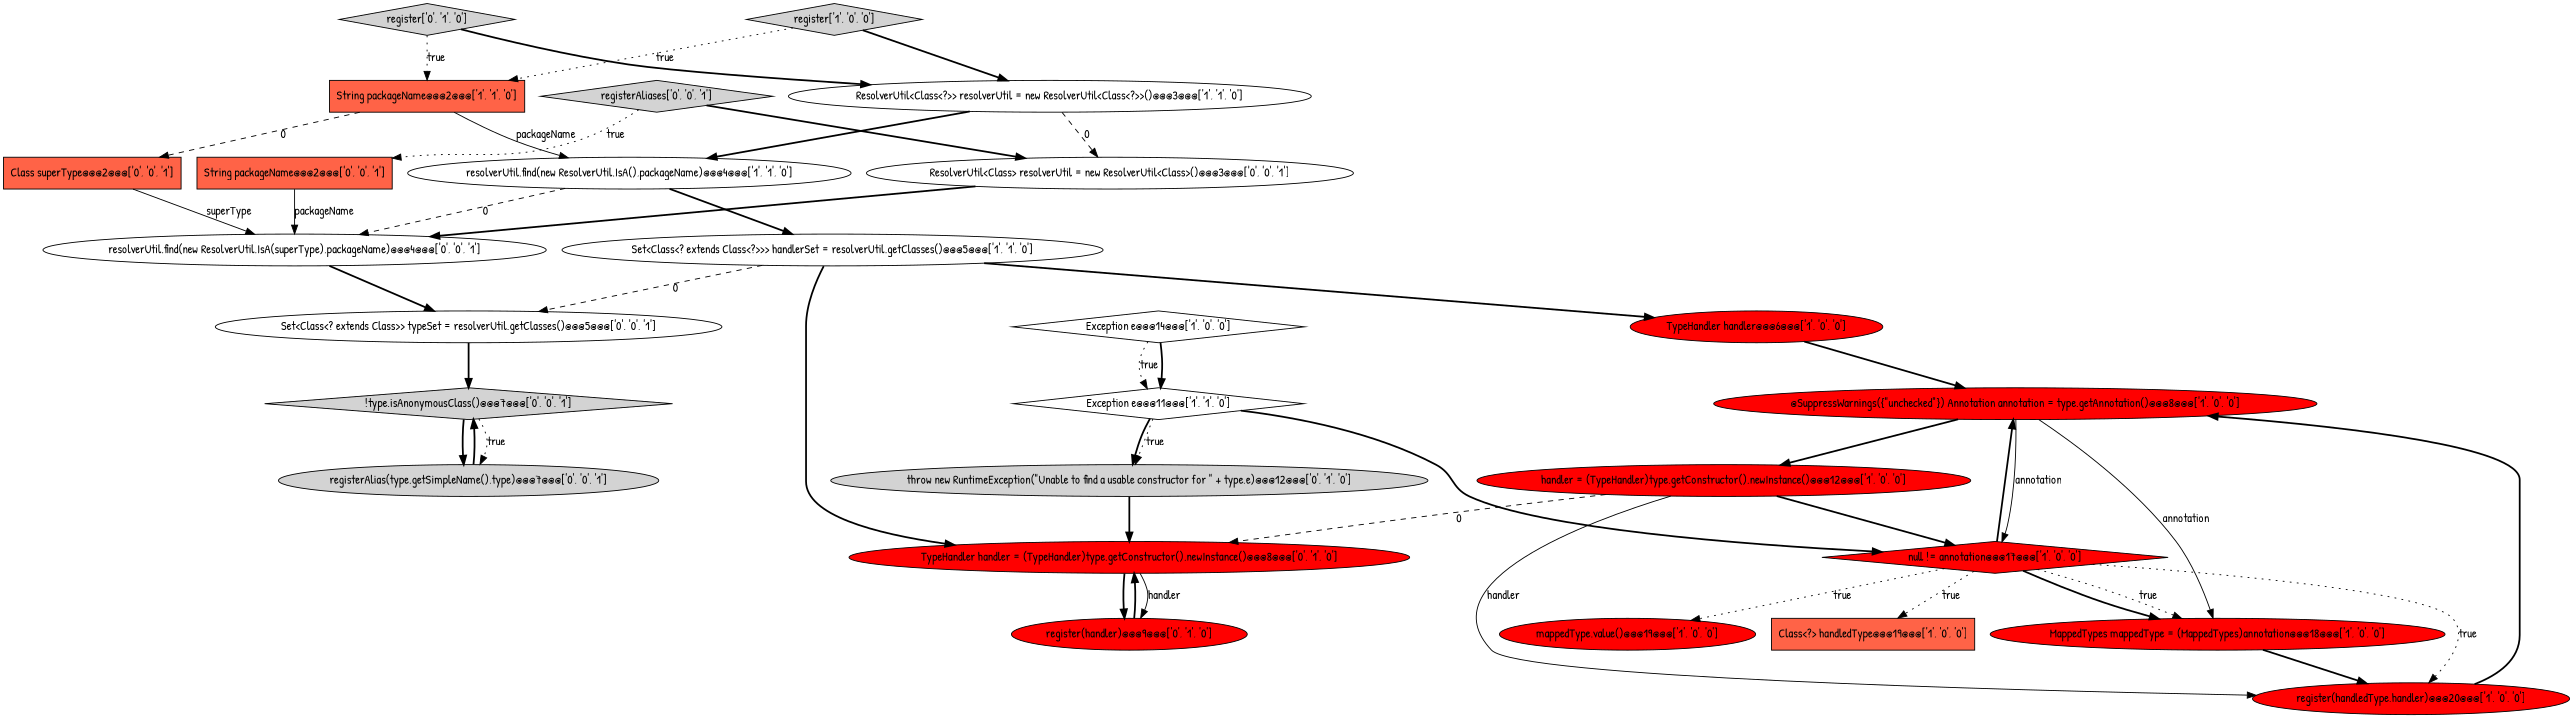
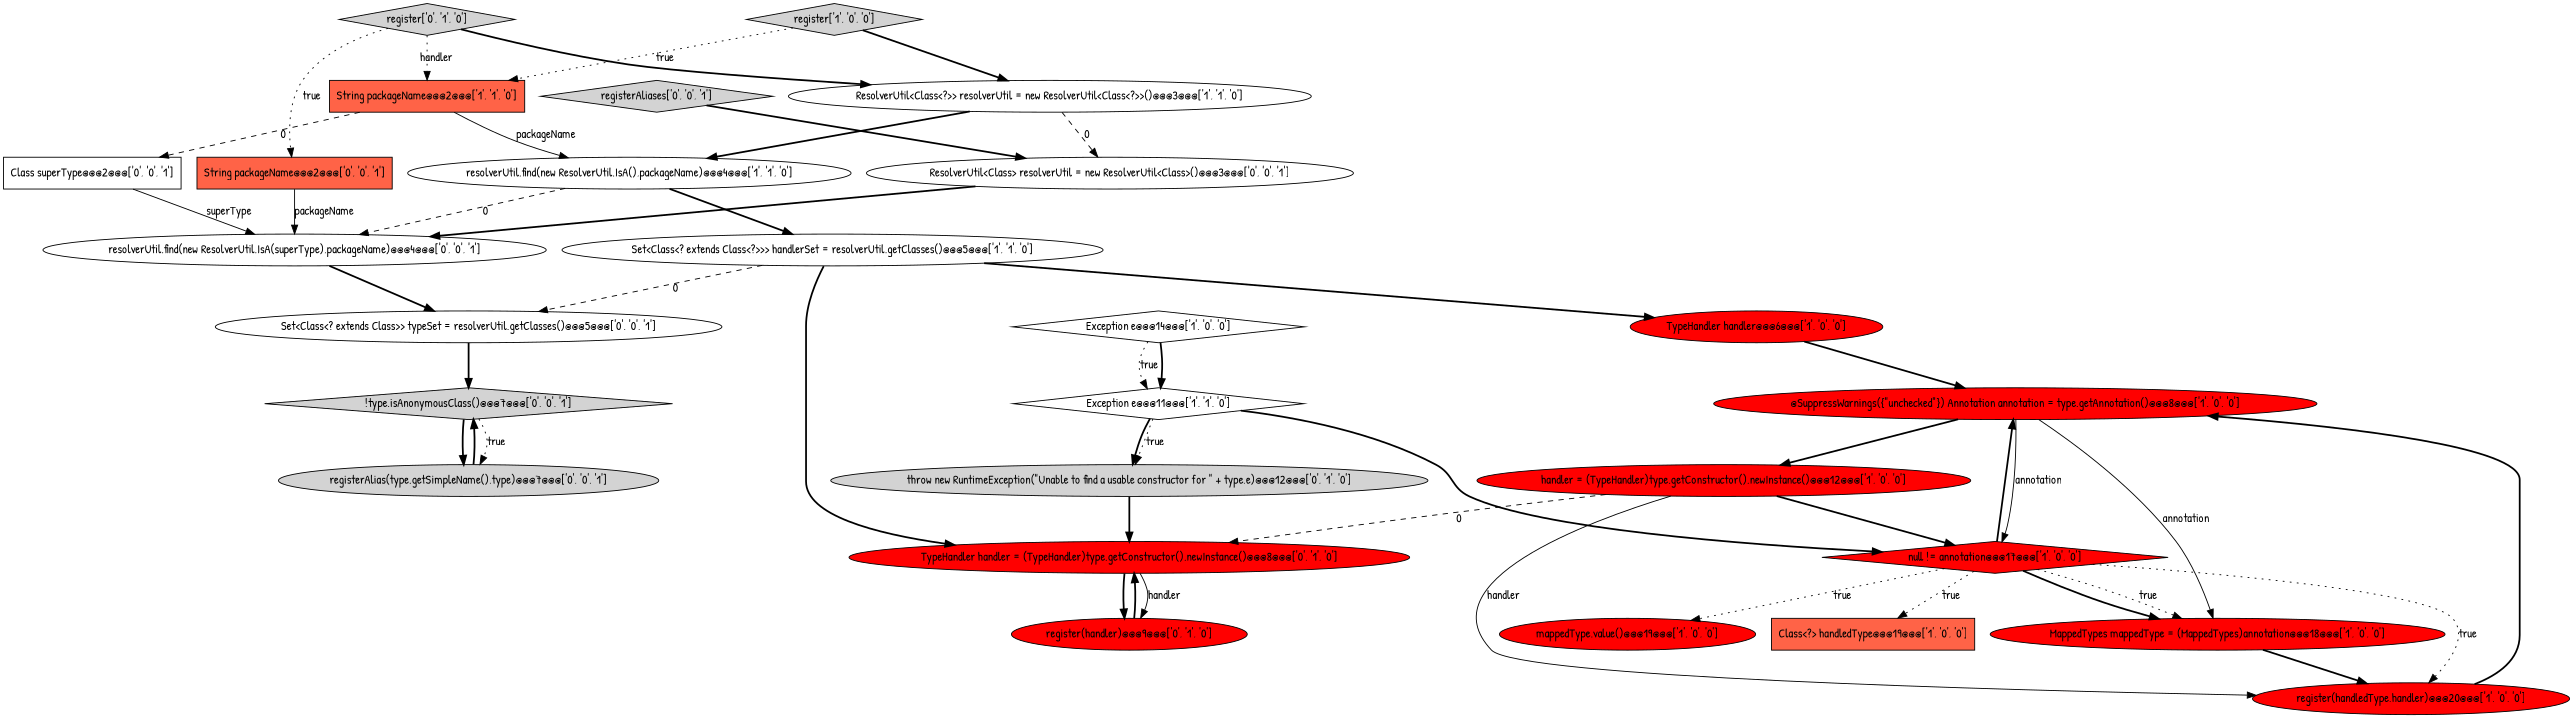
  digraph {
    fontname="Patrick Hand"
    node [fillcolor=red fontname="Patrick Hand" shape=ellipse style=filled]
    edge [fontname="Patrick Hand" style=bold]
    n1 [label="TypeHandler handler@@@6@@@['1', '0', '0']"]
    n2 [label="@SuppressWarnings({\"unchecked\"}) Annotation annotation = type.getAnnotation()@@@8@@@['1', '0', '0']"]
    n3 [label="MappedTypes mappedType = (MappedTypes)annotation@@@18@@@['1', '0', '0']"]
    n4 [label="handler = (TypeHandler)type.getConstructor().newInstance()@@@12@@@['1', '0', '0']"]
    n5 [label="null != annotation@@@17@@@['1', '0', '0']" shape=diamond]
    n6 [fillcolor=lightgray label="!type.isAnonymousClass()@@@7@@@['0', '0', '1']" shape=diamond]
    n7 [fillcolor=lightgray label="registerAlias(type.getSimpleName(),type)@@@7@@@['0', '0', '1']"]
    n8 [label="mappedType.value()@@@19@@@['1', '0', '0']"]
    n9 [fillcolor=white label="ResolverUtil<Class<?>> resolverUtil = new ResolverUtil<Class<?>>()@@@3@@@['1', '1', '0']"]
    n10 [fillcolor=white label="ResolverUtil<Class> resolverUtil = new ResolverUtil<Class>()@@@3@@@['0', '0', '1']"]
    n11 [fillcolor=white label="resolverUtil.find(new ResolverUtil.IsA(),packageName)@@@4@@@['1', '1', '0']"]
    n12 [fillcolor=white label="resolverUtil.find(new ResolverUtil.IsA(superType),packageName)@@@4@@@['0', '0', '1']"]
    n13 [fillcolor=white label="Set<Class<? extends Class<?>>> handlerSet = resolverUtil.getClasses()@@@5@@@['1', '1', '0']"]
    n14 [label="register(handler)@@@9@@@['0', '1', '0']"]
    n15 [label="TypeHandler handler = (TypeHandler)type.getConstructor().newInstance()@@@8@@@['0', '1', '0']"]
    n16 [fillcolor=white label="Set<Class<? extends Class>> typeSet = resolverUtil.getClasses()@@@5@@@['0', '0', '1']"]
    n17 [fillcolor=white label="Exception e@@@14@@@['1', '0', '0']" shape=diamond]
    n18 [fillcolor=white label="Exception e@@@11@@@['1', '1', '0']" shape=diamond]
    n19 [fillcolor=lightgray label="throw new RuntimeException(\"Unable to find a usable constructor for \" + type,e)@@@12@@@['0', '1', '0']"]
    n20 [label="register(handledType,handler)@@@20@@@['1', '0', '0']"]
    n21 [fillcolor=lightgray label="registerAliases['0', '0', '1']" shape=diamond]
    n22 [fillcolor=tomato label="String packageName@@@2@@@['0', '0', '1']" shape=box]
-   n23 [fillcolor=tomato label="Class superType@@@2@@@['0', '0', '1']" shape=box]
+   n23 [fillcolor=white label="Class superType@@@2@@@['0', '0', '1']" shape=box]
    n24 [fillcolor=tomato label="Class<?> handledType@@@19@@@['1', '0', '0']" shape=box]
    n25 [fillcolor=lightgray label="register['0', '1', '0']" shape=diamond]
    n26 [fillcolor=tomato label="String packageName@@@2@@@['1', '1', '0']" shape=box]
    n27 [fillcolor=lightgray label="register['1', '0', '0']" shape=diamond]
    n1 -> n2
    n2 -> n3 [label=annotation style=solid]
    n2 -> n4
    n2 -> n5 [label=annotation style=solid]
    n3 -> n20
    n4 -> n5
    n4 -> n15 [label=0 style=dashed]
    n4 -> n20 [label=handler style=solid]
    n5 -> n2
    n5 -> n3 [label=true style=dotted]
    n5 -> n3
    n5 -> n8 [label=true style=dotted]
    n5 -> n20 [label=true style=dotted]
    n5 -> n24 [label=true style=dotted]
    n6 -> n7 [label=true style=dotted]
    n6 -> n7
    n7 -> n6
    n9 -> n10 [label=0 style=dashed]
    n9 -> n11
    n10 -> n12
    n11 -> n12 [label=0 style=dashed]
    n11 -> n13
    n12 -> n16
    n13 -> n1
    n13 -> n15
    n13 -> n16 [label=0 style=dashed]
    n14 -> n15
    n15 -> n14 [label=handler style=solid]
    n15 -> n14
    n16 -> n6
    n17 -> n18
    n17 -> n18 [label=true style=dotted]
    n18 -> n5
    n18 -> n19
    n18 -> n19 [label=true style=dotted]
    n19 -> n15
    n20 -> n2
    n21 -> n10
-   n21 -> n22 [label=true style=dotted]
+   n25 -> n22 [label=true style=dotted]
    n22 -> n12 [label=packageName style=solid]
    n23 -> n12 [label=superType style=solid]
    n25 -> n9
-   n25 -> n26 [label=true style=dotted]
+   n25 -> n26 [label=handler style=dotted]
    n26 -> n11 [label=packageName style=solid]
    n26 -> n23 [label=0 style=dashed]
    n27 -> n9
    n27 -> n26 [label=true style=dotted]
  }
